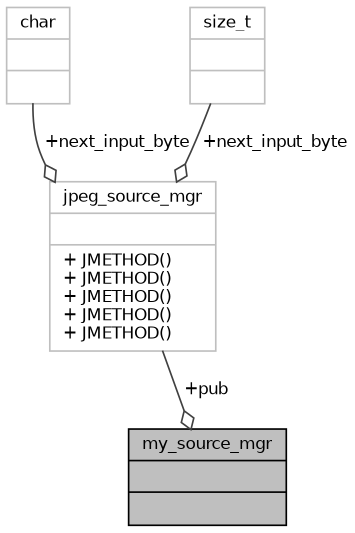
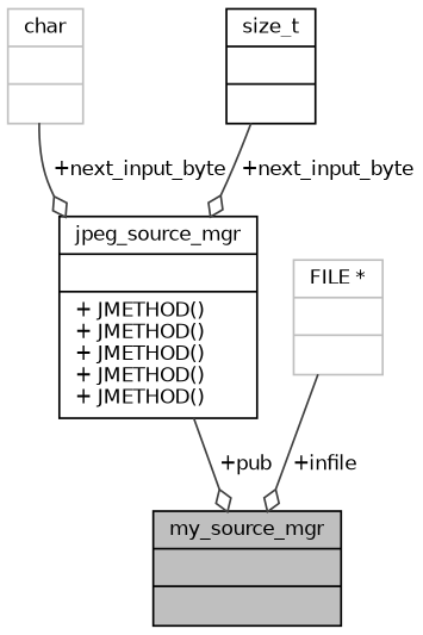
  digraph {
    node [color=grey75 fontname=Helvetica fontsize=10 shape=record]
    edge [arrowhead=odiamond color=grey25 fontname=Helvetica fontsize=10 labelfontname=Helvetica labelfontsize=10 style=solid]
    n1 [color=black fillcolor=grey75 fontcolor=black height=0.2 label="{my_source_mgr\n||}" style=filled width=0.4]
-   n2 [height=0.2 label="{jpeg_source_mgr\n||+ JMETHOD()\l+ JMETHOD()\l+ JMETHOD()\l+ JMETHOD()\l+ JMETHOD()\l}" width=0.4]
+   n2 [color=black height=0.2 label="{jpeg_source_mgr\n||+ JMETHOD()\l+ JMETHOD()\l+ JMETHOD()\l+ JMETHOD()\l+ JMETHOD()\l}" width=0.4]
    n3 [height=0.2 label="{char\n||}" width=0.4]
-   n4 [height=0.2 label="{size_t\n||}" width=0.4]
+   n4 [color=black height=0.2 label="{size_t\n||}" width=0.4]
+   n5 [height=0.2 label="{FILE *\n||}" width=0.4]
    n2 -> n1 [label=" +pub"]
    n3 -> n2 [label=" +next_input_byte"]
    n4 -> n2 [label=" +next_input_byte"]
+   n5 -> n1 [label=" +infile"]
  }
